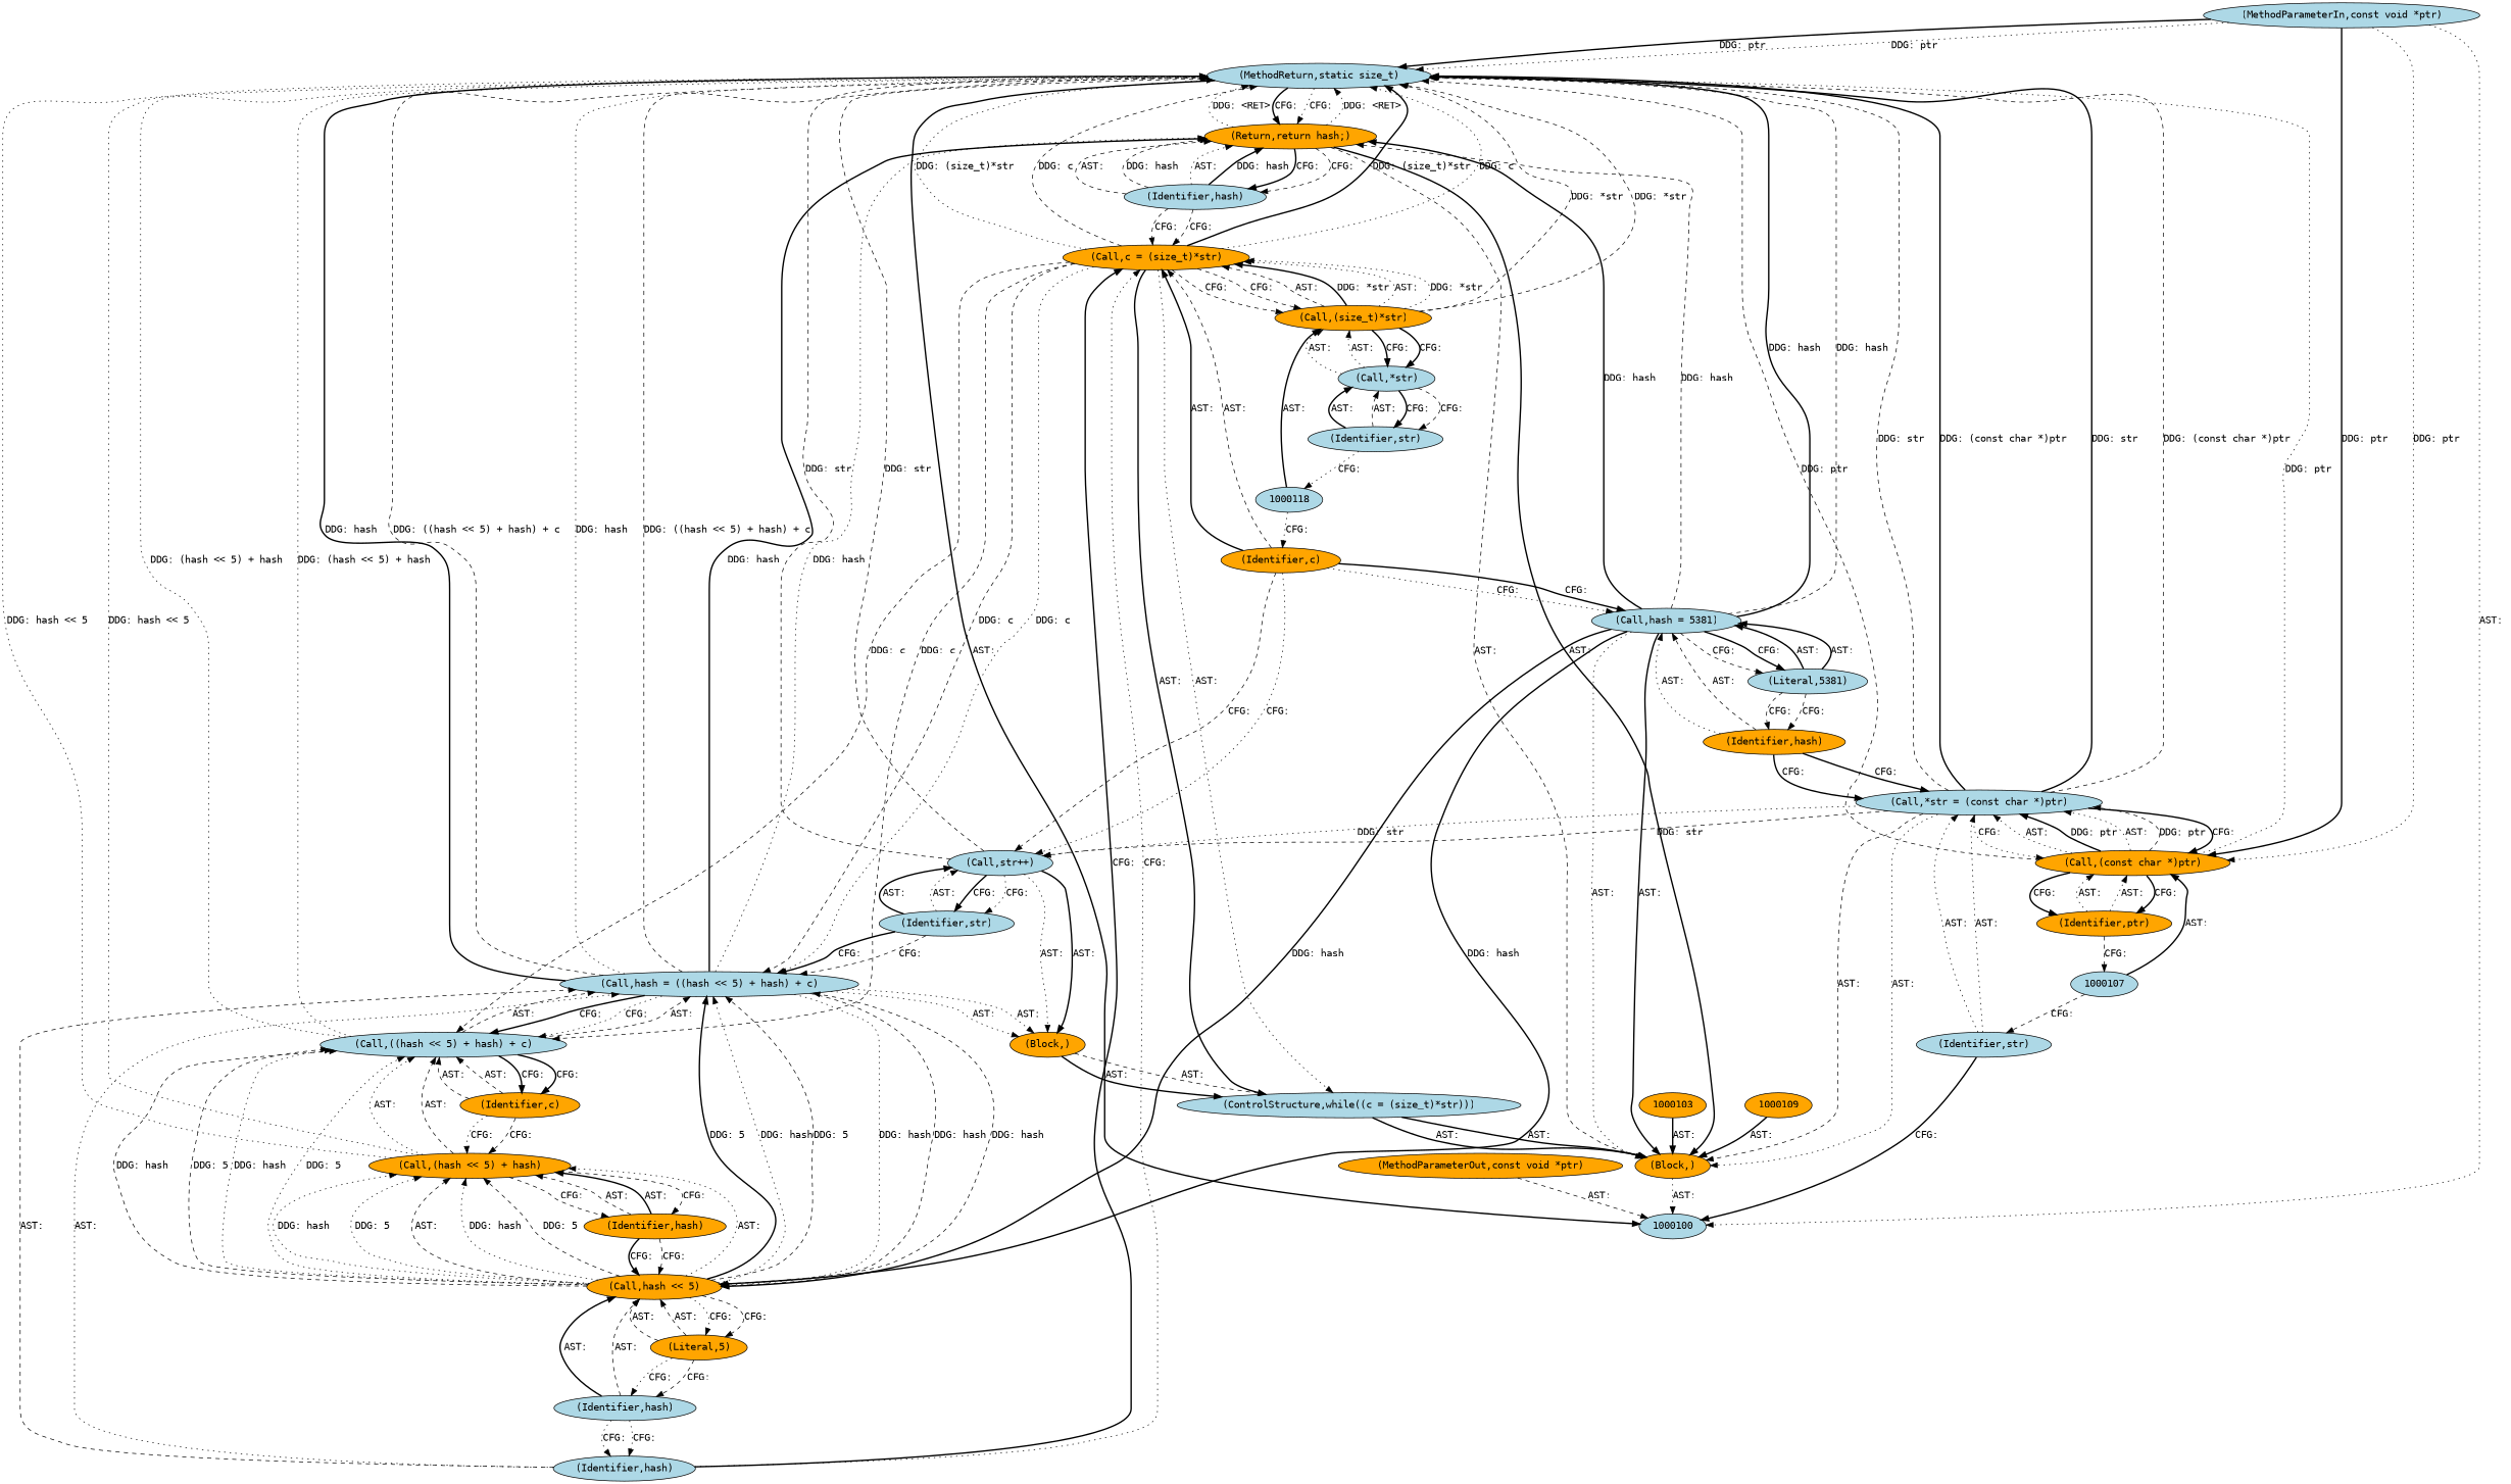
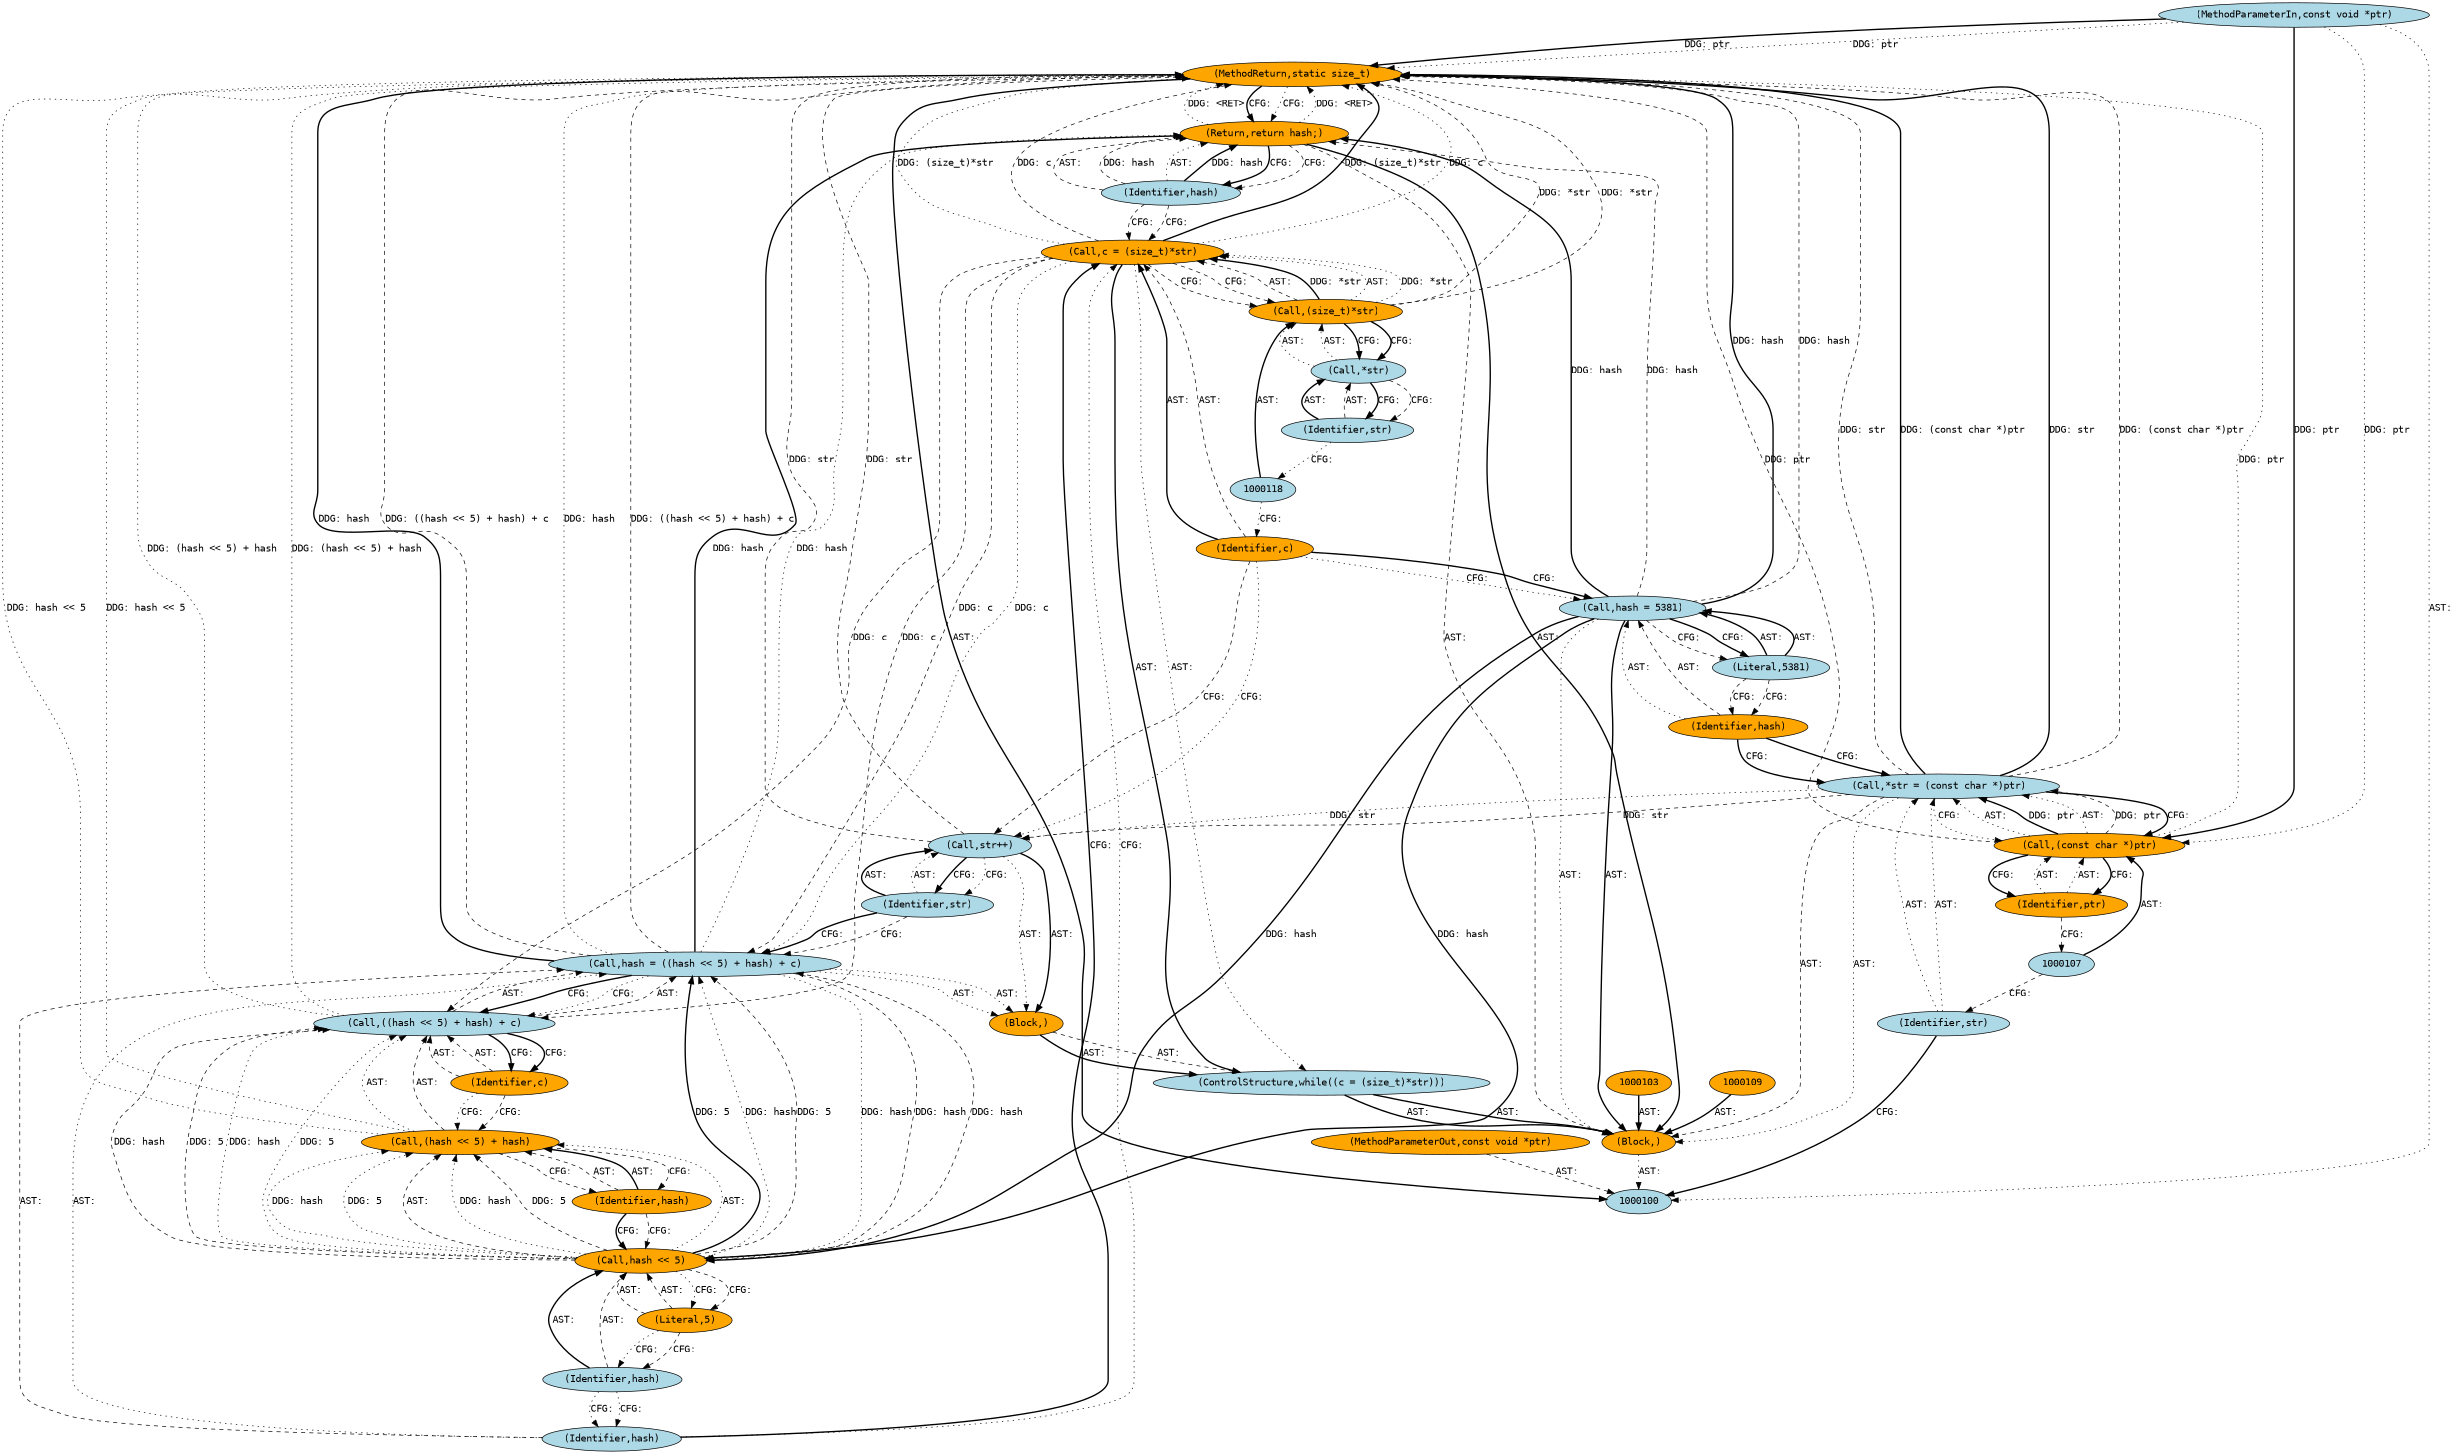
  digraph {
    fontname="DejaVu Sans Mono"
    node [fillcolor=lightblue fontname="DejaVu Sans Mono" style=filled]
    edge [fontname="DejaVu Sans Mono" style=dashed]
-   n1 [label="(MethodReturn,static size_t)"]
+   n1 [fillcolor=orange label="(MethodReturn,static size_t)"]
    n2 [fillcolor=orange label="(Return,return hash;)"]
    1000100
    n4 [label="(Identifier,hash)"]
    n5 [fillcolor=orange label="(Block,)"]
    n6 [label="(MethodParameterIn,const void *ptr)"]
    n7 [fillcolor=orange label="(Call,(const char *)ptr)"]
    n8 [label="(Call,*str = (const char *)ptr)"]
    n9 [fillcolor=orange label="(Identifier,ptr)"]
    n10 [fillcolor=orange label="(MethodParameterOut,const void *ptr)"]
    n11 [label="(Call,str++)"]
    n12 [label="(Identifier,str)"]
    n13 [fillcolor=orange label="(Block,)"]
    n14 [label="(Call,hash = ((hash << 5) + hash) + c)"]
    n15 [label="(ControlStructure,while((c = (size_t)*str)))"]
    n16 [fillcolor=orange label="(Call,hash << 5)"]
    n17 [label="(Call,((hash << 5) + hash) + c)"]
    n18 [fillcolor=orange label="(Call,c = (size_t)*str)"]
    n19 [fillcolor=orange label="(Call,(size_t)*str)"]
    n20 [label="(Identifier,str)"]
    1000107
    n22 [label="(Call,hash = 5381)"]
    n23 [label="(Literal,5381)"]
    n24 [fillcolor=orange label="(Identifier,hash)"]
    n25 [fillcolor=orange label="(Call,(hash << 5) + hash)"]
    n26 [fillcolor=orange label="(Literal,5)"]
    n27 [label="(Call,*str)"]
    n28 [fillcolor=orange label="(Identifier,c)"]
    n29 [fillcolor=orange label="(Identifier,c)"]
    n30 [label="(Identifier,str)"]
    1000118
    n32 [fillcolor=orange label="(Identifier,hash)"]
    n33 [label="(Identifier,hash)"]
    n34 [label="(Identifier,hash)"]
    1000103 [fillcolor=orange]
    1000109 [fillcolor=orange]
    n1 -> n2 [label="CFG: " style=bold]
    n1 -> n2 [label="CFG: " style=dotted]
    n1 -> 1000100 [label="AST: " style=bold]
    n2 -> n1 [label="DDG: <RET>" style=dotted]
    n2 -> n1 [label="DDG: <RET>" style=dotted]
    n2 -> n4 [label="CFG: " style=bold]
    n2 -> n4 [label="CFG: "]
    n2 -> n5 [label="AST: "]
    n2 -> n5 [label="AST: " style=bold]
    n4 -> n2 [label="AST: "]
    n4 -> n2 [label="DDG: hash"]
    n4 -> n2 [label="AST: " style=dotted]
    n4 -> n2 [label="DDG: hash" style=bold]
    n4 -> n18 [label="CFG: "]
    n4 -> n18 [label="CFG: "]
    n5 -> 1000100 [label="AST: " style=dotted]
    n6 -> n1 [label="DDG: ptr" style=dotted]
    n6 -> n1 [label="DDG: ptr" style=bold]
    n6 -> 1000100 [label="AST: " style=dotted]
    n6 -> n7 [label="DDG: ptr" style=bold]
    n6 -> n7 [label="DDG: ptr" style=dotted]
    n7 -> n1 [label="DDG: ptr"]
    n7 -> n1 [label="DDG: ptr" style=dotted]
    n7 -> n8 [label="AST: " style=dotted]
    n7 -> n8 [label="DDG: ptr" style=bold]
    n7 -> n8 [label="AST: " style=dotted]
    n7 -> n8 [label="DDG: ptr"]
    n7 -> n9 [label="CFG: " style=bold]
    n7 -> n9 [label="CFG: " style=bold]
    n8 -> n1 [label="DDG: str"]
    n8 -> n1 [label="DDG: (const char *)ptr" style=bold]
    n8 -> n1 [label="DDG: str" style=bold]
    n8 -> n1 [label="DDG: (const char *)ptr"]
    n8 -> n5 [label="AST: " style=dotted]
    n8 -> n5 [label="AST: "]
    n8 -> n7 [label="CFG: " style=bold]
    n8 -> n7 [label="CFG: " style=dotted]
    n8 -> n11 [label="DDG: str"]
    n8 -> n11 [label="DDG: str" style=dotted]
    n9 -> n7 [label="AST: " style=dotted]
    n9 -> n7 [label="AST: " style=dotted]
    n9 -> 1000107 [label="CFG: "]
    n10 -> 1000100 [label="AST: "]
    n11 -> n1 [label="DDG: str"]
    n11 -> n1 [label="DDG: str"]
    n11 -> n12 [label="CFG: " style=bold]
    n11 -> n12 [label="CFG: " style=dotted]
    n11 -> n13 [label="AST: " style=bold]
    n11 -> n13 [label="AST: " style=dotted]
    n12 -> n11 [label="AST: " style=bold]
    n12 -> n11 [label="AST: " style=dotted]
    n12 -> n14 [label="CFG: "]
    n12 -> n14 [label="CFG: " style=bold]
    n13 -> n15 [label="AST: "]
    n13 -> n15 [label="AST: " style=bold]
    n14 -> n1 [label="DDG: hash" style=bold]
    n14 -> n1 [label="DDG: ((hash << 5) + hash) + c"]
    n14 -> n1 [label="DDG: hash" style=dotted]
    n14 -> n1 [label="DDG: ((hash << 5) + hash) + c"]
    n14 -> n2 [label="DDG: hash" style=bold]
    n14 -> n2 [label="DDG: hash" style=dotted]
    n14 -> n13 [label="AST: " style=dotted]
    n14 -> n13 [label="AST: " style=dotted]
    n14 -> n16 [label="DDG: hash" style=dotted]
    n14 -> n16 [label="DDG: hash"]
    n14 -> n17 [label="CFG: " style=bold]
    n14 -> n17 [label="CFG: " style=dotted]
    n15 -> n5 [label="AST: " style=bold]
    n15 -> n5 [label="AST: " style=bold]
    n16 -> n14 [label="DDG: hash"]
    n16 -> n14 [label="DDG: 5" style=bold]
    n16 -> n14 [label="DDG: hash" style=dotted]
    n16 -> n14 [label="DDG: 5"]
    n16 -> n17 [label="DDG: hash"]
    n16 -> n17 [label="DDG: 5"]
    n16 -> n17 [label="DDG: hash" style=dotted]
    n16 -> n17 [label="DDG: 5" style=dotted]
    n16 -> n25 [label="AST: " style=dotted]
    n16 -> n25 [label="DDG: hash" style=dotted]
    n16 -> n25 [label="DDG: 5" style=dotted]
    n16 -> n25 [label="AST: "]
    n16 -> n25 [label="DDG: hash" style=dotted]
    n16 -> n25 [label="DDG: 5"]
    n16 -> n26 [label="CFG: " style=dotted]
    n16 -> n26 [label="CFG: "]
    n17 -> n1 [label="DDG: (hash << 5) + hash" style=dotted]
    n17 -> n1 [label="DDG: (hash << 5) + hash" style=dotted]
    n17 -> n14 [label="AST: "]
    n17 -> n14 [label="AST: "]
    n17 -> n28 [label="CFG: " style=bold]
    n17 -> n28 [label="CFG: " style=bold]
    n18 -> n1 [label="DDG: (size_t)*str" style=dotted]
    n18 -> n1 [label="DDG: c"]
    n18 -> n1 [label="DDG: (size_t)*str" style=bold]
    n18 -> n1 [label="DDG: c" style=dotted]
    n18 -> n14 [label="DDG: c" style=dotted]
    n18 -> n14 [label="DDG: c"]
    n18 -> n15 [label="AST: " style=bold]
    n18 -> n15 [label="AST: " style=dotted]
    n18 -> n17 [label="DDG: c"]
    n18 -> n17 [label="DDG: c"]
    n18 -> n19 [label="CFG: "]
    n18 -> n19 [label="CFG: "]
    n19 -> n1 [label="DDG: *str"]
    n19 -> n1 [label="DDG: *str"]
    n19 -> n18 [label="AST: "]
    n19 -> n18 [label="DDG: *str" style=bold]
    n19 -> n18 [label="AST: " style=dotted]
    n19 -> n18 [label="DDG: *str" style=dotted]
    n19 -> n27 [label="CFG: " style=bold]
    n19 -> n27 [label="CFG: " style=bold]
    n20 -> 1000100 [label="CFG: " style=bold]
    n20 -> n8 [label="AST: " style=dotted]
    n20 -> n8 [label="AST: " style=dotted]
    1000107 -> n7 [label="AST: " style=bold]
    1000107 -> n20 [label="CFG: "]
    n22 -> n1 [label="DDG: hash" style=bold]
    n22 -> n1 [label="DDG: hash"]
    n22 -> n2 [label="DDG: hash" style=bold]
    n22 -> n2 [label="DDG: hash"]
    n22 -> n5 [label="AST: " style=dotted]
    n22 -> n5 [label="AST: " style=bold]
    n22 -> n16 [label="DDG: hash" style=bold]
    n22 -> n16 [label="DDG: hash" style=bold]
    n22 -> n23 [label="CFG: "]
    n22 -> n23 [label="CFG: " style=bold]
    n23 -> n22 [label="AST: " style=bold]
    n23 -> n22 [label="AST: " style=bold]
    n23 -> n24 [label="CFG: "]
    n23 -> n24 [label="CFG: "]
    n24 -> n8 [label="CFG: " style=bold]
    n24 -> n8 [label="CFG: " style=bold]
    n24 -> n22 [label="AST: " style=dotted]
    n24 -> n22 [label="AST: "]
    n25 -> n1 [label="DDG: hash << 5" style=dotted]
    n25 -> n1 [label="DDG: hash << 5" style=dotted]
    n25 -> n17 [label="AST: " style=dotted]
    n25 -> n17 [label="AST: "]
    n25 -> n32 [label="CFG: "]
    n25 -> n32 [label="CFG: "]
    n26 -> n16 [label="AST: "]
    n26 -> n16 [label="AST: "]
    n26 -> n33 [label="CFG: " style=dotted]
    n26 -> n33 [label="CFG: "]
    n27 -> n19 [label="AST: " style=dotted]
    n27 -> n19 [label="AST: " style=dotted]
    n27 -> n30 [label="CFG: " style=bold]
    n27 -> n30 [label="CFG: "]
    n28 -> n17 [label="AST: "]
    n28 -> n17 [label="AST: "]
    n28 -> n25 [label="CFG: "]
    n28 -> n25 [label="CFG: " style=dotted]
    n29 -> n11 [label="CFG: "]
    n29 -> n11 [label="CFG: " style=dotted]
    n29 -> n18 [label="AST: " style=bold]
    n29 -> n18 [label="AST: "]
    n29 -> n22 [label="CFG: " style=dotted]
    n29 -> n22 [label="CFG: " style=bold]
    n30 -> n27 [label="AST: " style=bold]
    n30 -> n27 [label="AST: "]
    n30 -> 1000118 [label="CFG: " style=dotted]
    1000118 -> n19 [label="AST: " style=bold]
    1000118 -> n29 [label="CFG: " style=dotted]
    n32 -> n16 [label="CFG: "]
    n32 -> n16 [label="CFG: " style=bold]
    n32 -> n25 [label="AST: "]
    n32 -> n25 [label="AST: " style=bold]
    n33 -> n16 [label="AST: " style=bold]
    n33 -> n16 [label="AST: "]
    n33 -> n34 [label="CFG: " style=dotted]
    n33 -> n34 [label="CFG: " style=dotted]
    n34 -> n14 [label="AST: "]
    n34 -> n14 [label="AST: " style=dotted]
    n34 -> n18 [label="CFG: " style=bold]
    n34 -> n18 [label="CFG: " style=dotted]
    1000103 -> n5 [label="AST: " style=bold]
    1000109 -> n5 [label="AST: " style=bold]
  }
